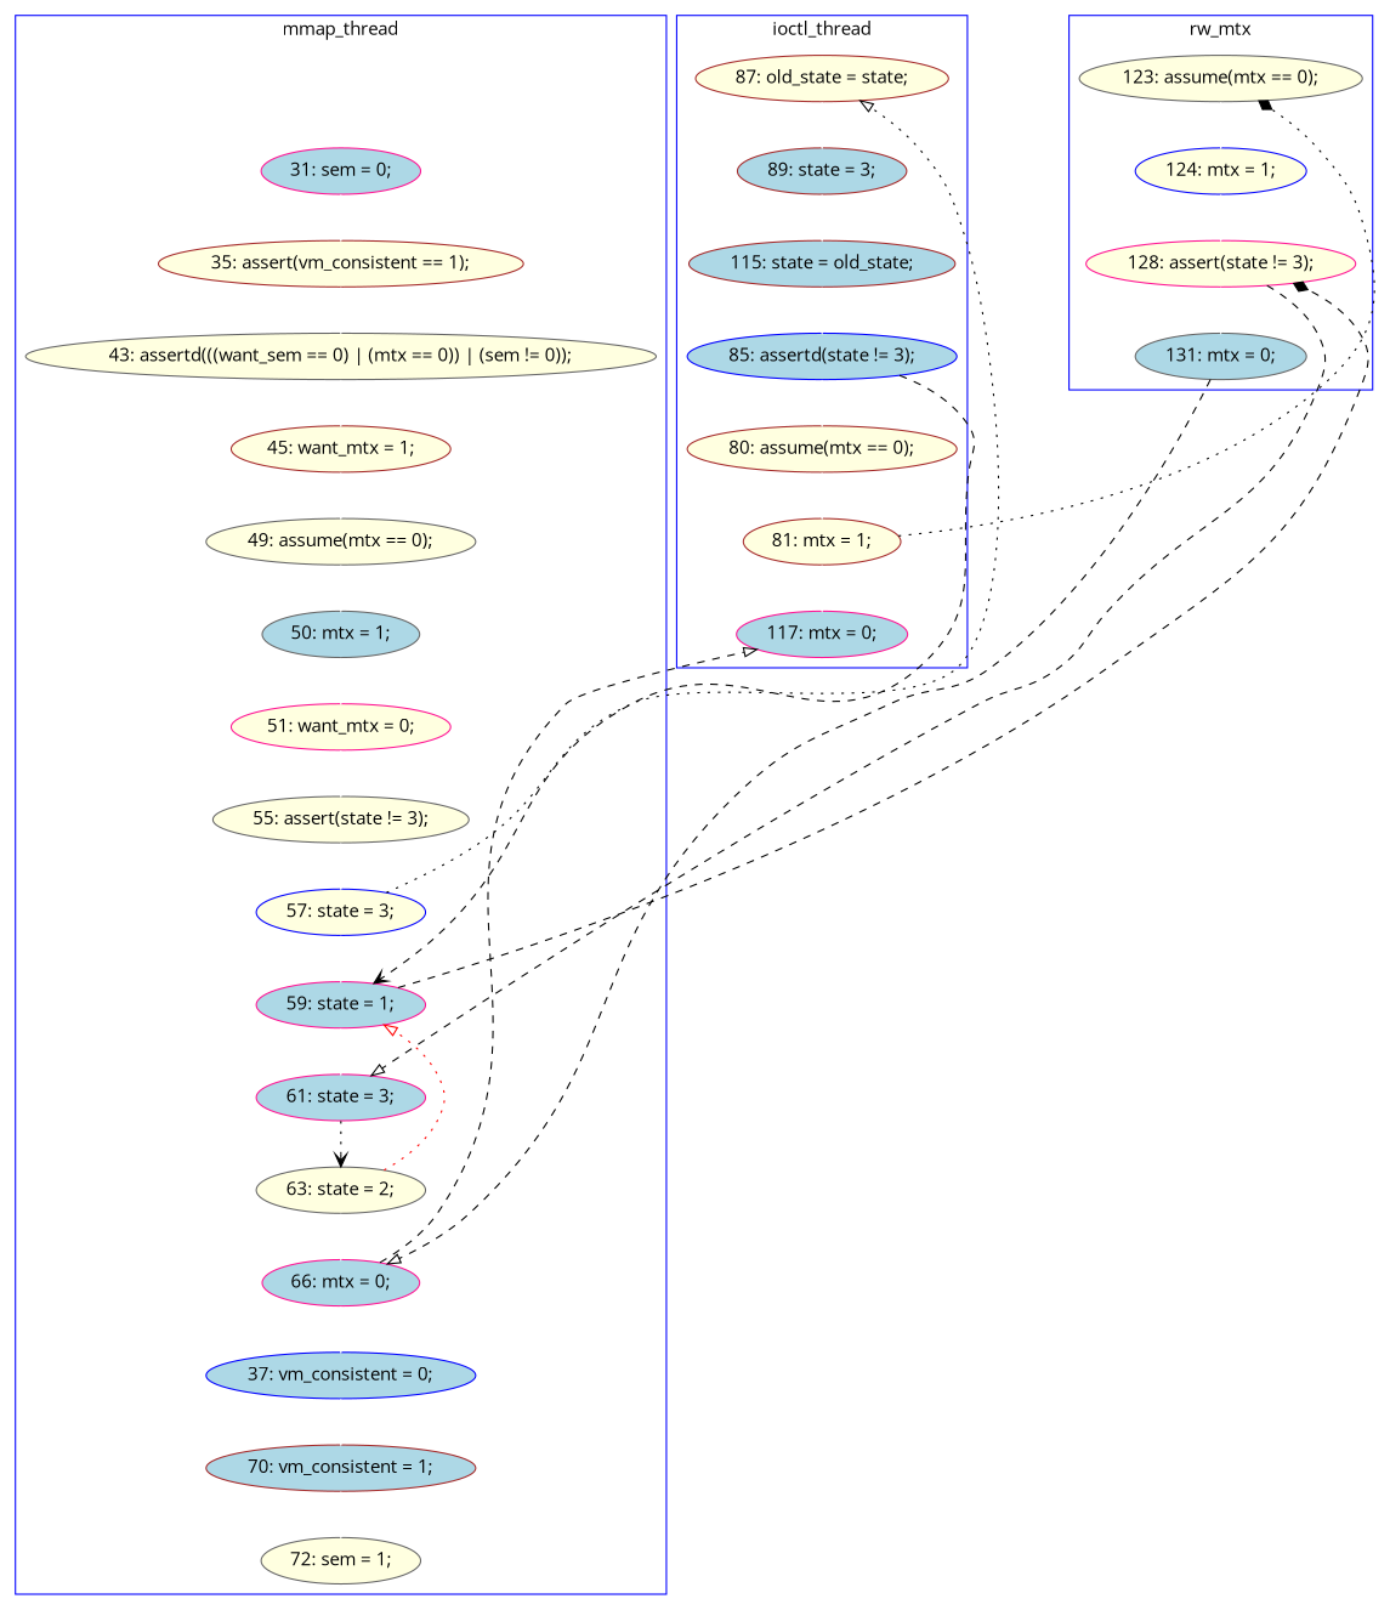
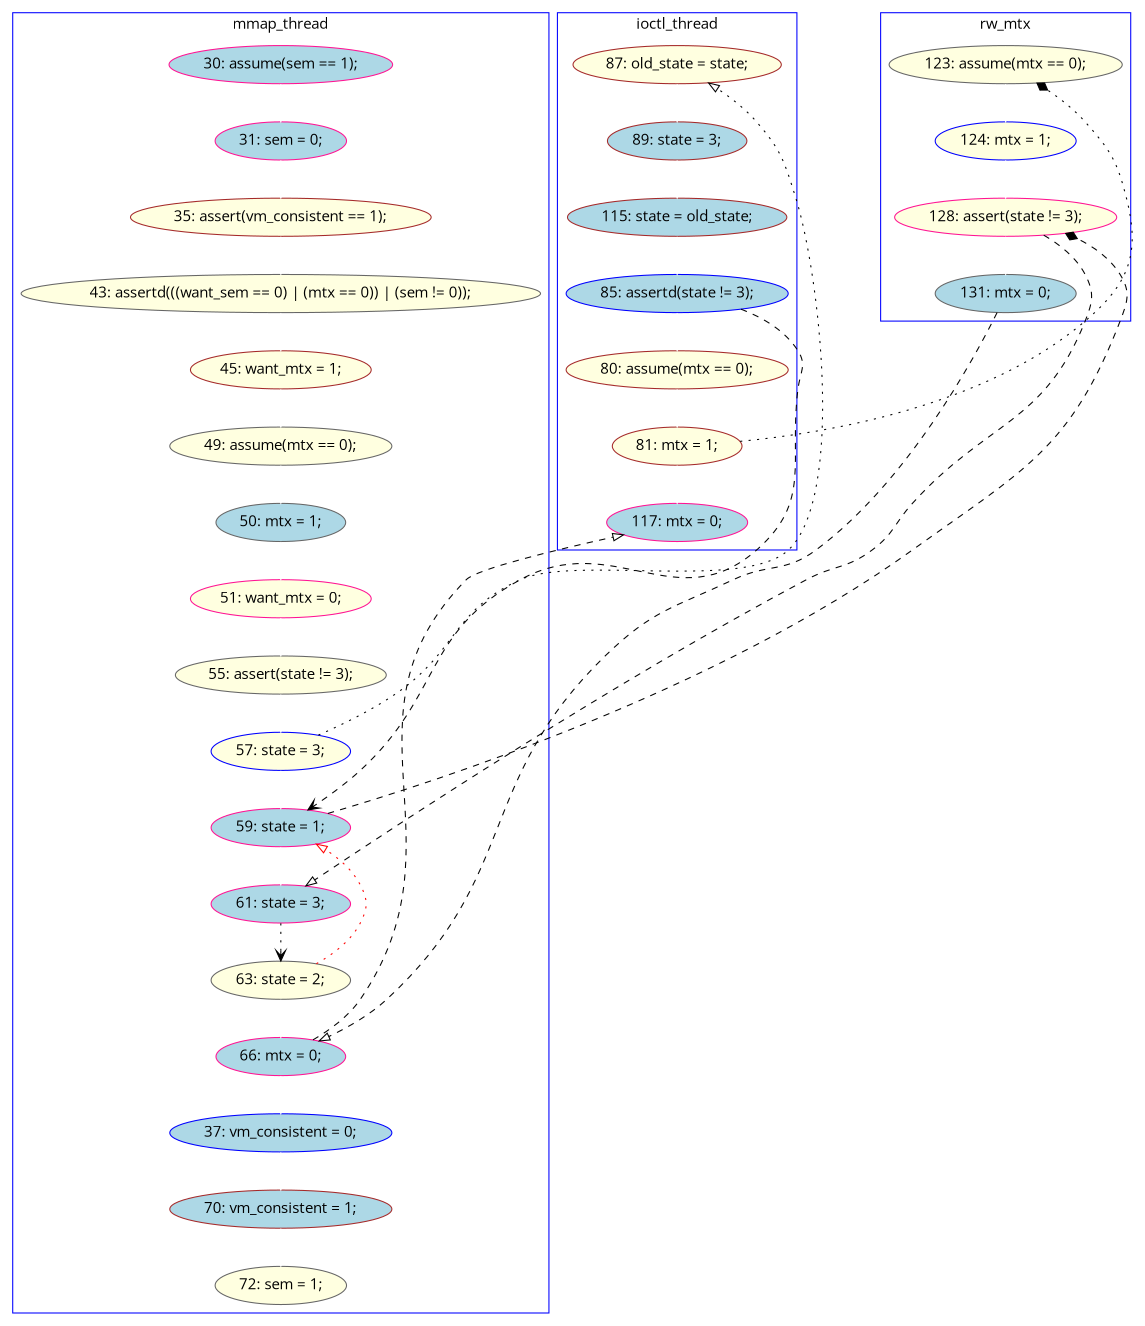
  digraph {
    fontname="Open Sans"
    node [color=deeppink fillcolor=lightyellow fontname="Open Sans" style=filled]
    edge [color=white fontname="Open Sans" style=solid]
    n1 [label="128: assert(state != 3);"]
    n2 [color=gray40 fillcolor=lightblue label="131: mtx = 0;"]
    n3 [color=gray40 label="123: assume(mtx == 0);"]
    n4 [color=blue label="124: mtx = 1;"]
    n5 [color=brown label="87: old_state = state;"]
    n6 [color=brown fillcolor=lightblue label="89: state = 3;"]
    n7 [color=brown fillcolor=lightblue label="115: state = old_state;"]
    n8 [color=blue fillcolor=lightblue label="85: assertd(state != 3);"]
    n9 [fillcolor=lightblue label="117: mtx = 0;"]
    n10 [color=brown label="81: mtx = 1;"]
    n11 [color=brown label="80: assume(mtx == 0);"]
    n12 [color=blue label="57: state = 3;"]
    n13 [fillcolor=lightblue label="59: state = 1;"]
+   n14 [fillcolor=lightblue label="30: assume(sem == 1);"]
    n15 [fillcolor=lightblue label="31: sem = 0;"]
    n16 [color=gray40 fillcolor=lightblue label="50: mtx = 1;"]
    n17 [label="51: want_mtx = 0;"]
    n18 [color=gray40 label="55: assert(state != 3);"]
    n19 [fillcolor=lightblue label="66: mtx = 0;"]
    n20 [color=blue fillcolor=lightblue label="37: vm_consistent = 0;"]
    n21 [color=brown fillcolor=lightblue label="70: vm_consistent = 1;"]
    n22 [color=gray40 label="72: sem = 1;"]
    n23 [fillcolor=lightblue label="61: state = 3;"]
    n24 [color=gray40 label="63: state = 2;"]
    n25 [color=brown label="35: assert(vm_consistent == 1);"]
    n26 [color=gray40 label="43: assertd(((want_sem == 0) | (mtx == 0)) | (sem != 0));"]
    n27 [color=gray40 label="49: assume(mtx == 0);"]
    n28 [color=brown label="45: want_mtx = 1;"]
    subgraph cluster_1 {
      color=blue
      label=rw_mtx
      n1
      n2
      n3
      n4
    }
    subgraph cluster_2 {
      color=blue
      label=ioctl_thread
      n5
      n6
      n7
      n8
      n9
      n10
      n11
    }
    subgraph cluster_3 {
      color=blue
      label=mmap_thread
      n12
      n13
+     n14
      n15
      n16
      n17
      n18
      n19
      n20
      n21
      n22
      n23
      n24
      n25
      n26
      n27
      n28
    }
    n1 -> n2
    n1 -> n23 [arrowhead=onormal color=black constraint=false style=dashed]
    n2 -> n19 [arrowhead=onormal color=black constraint=false style=dashed]
    n3 -> n4
    n4 -> n1
    n5 -> n6
    n6 -> n7
    n7 -> n8
    n8 -> n11
    n8 -> n13 [arrowhead=vee color=black constraint=false style=dashed]
    n10 -> n3 [arrowhead=diamond color=black constraint=false style=dotted]
    n10 -> n9
    n11 -> n10
    n12 -> n5 [arrowhead=onormal color=black constraint=false style=dotted]
    n12 -> n13
    n13 -> n1 [arrowhead=diamond color=black constraint=false style=dashed]
    n13 -> n23
+   n14 -> n15
    n15 -> n25
    n16 -> n17
    n17 -> n18
    n18 -> n12
    n19 -> n9 [arrowhead=onormal color=black constraint=false style=dashed]
    n19 -> n20
    n20 -> n21
    n21 -> n22
    n23 -> n24 [arrowhead=vee color=black style=dotted]
    n24 -> n13 [arrowhead=onormal color=red constraint=false style=dotted]
    n24 -> n19
    n25 -> n26
    n26 -> n28
    n27 -> n16
    n28 -> n27
  }
